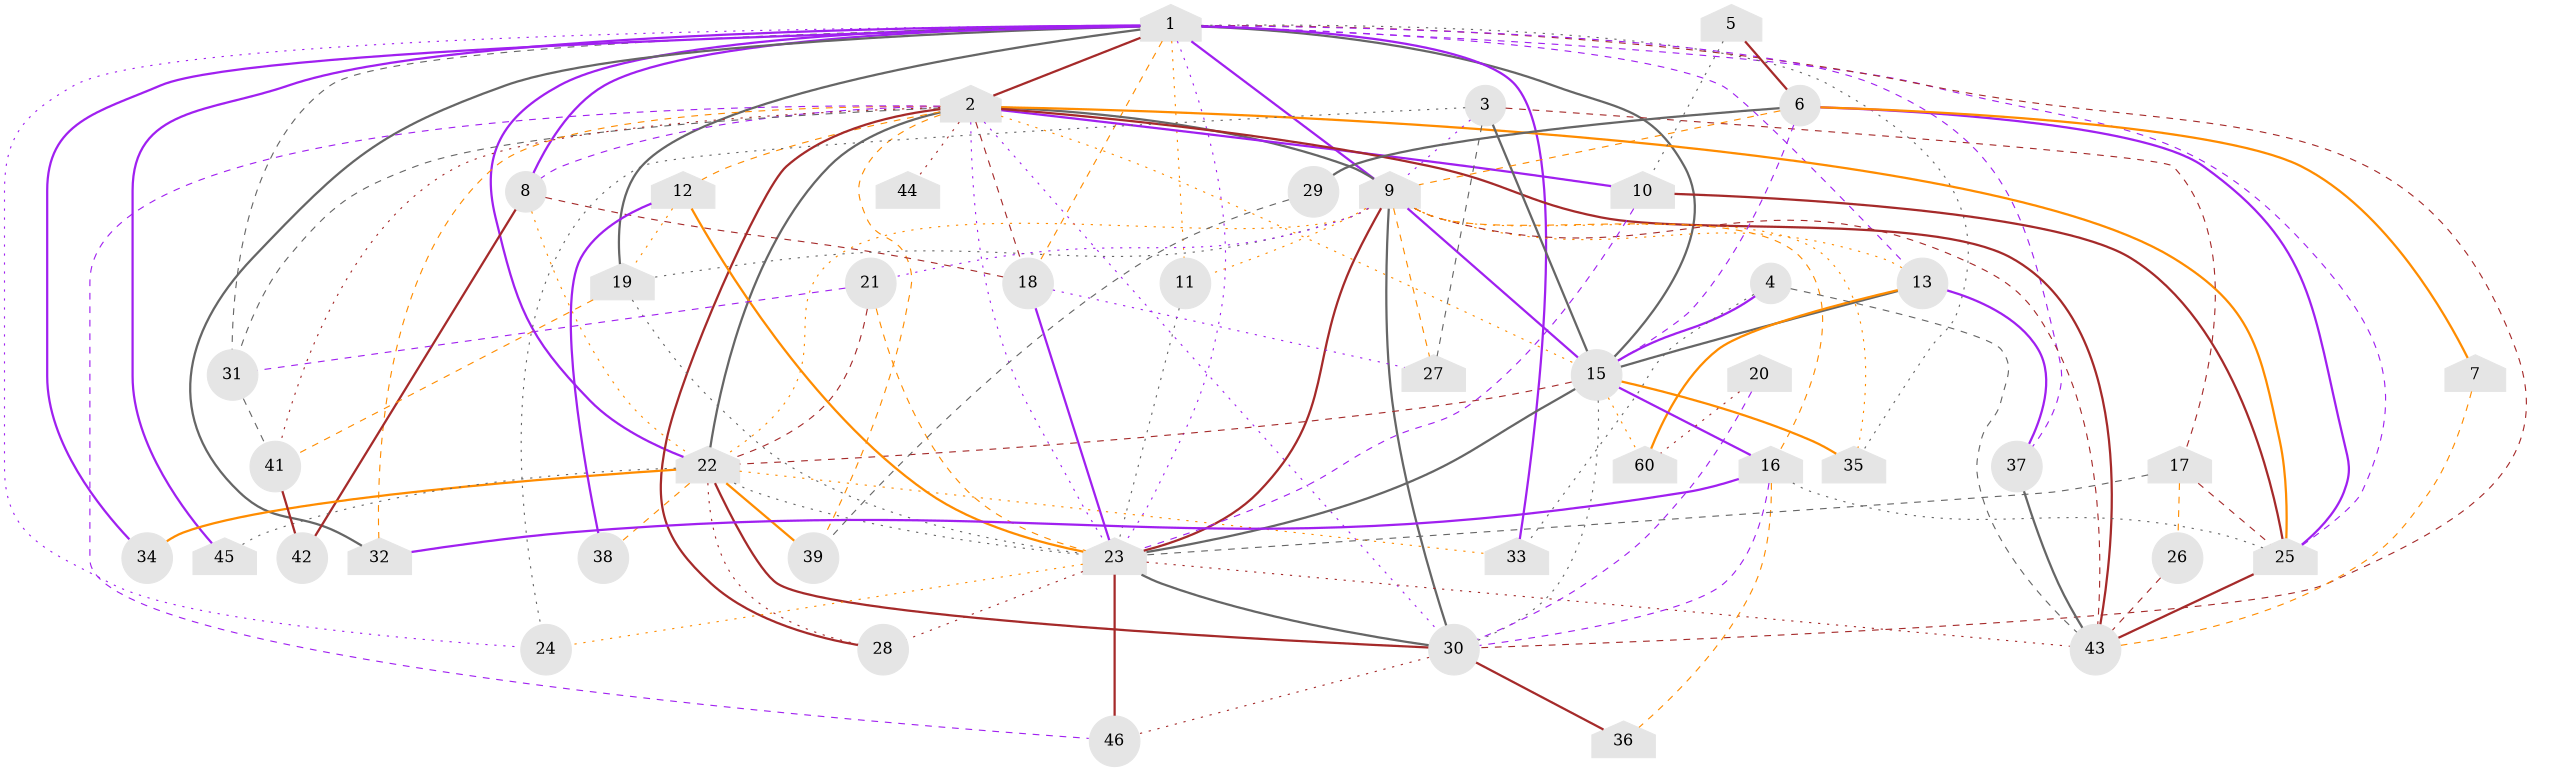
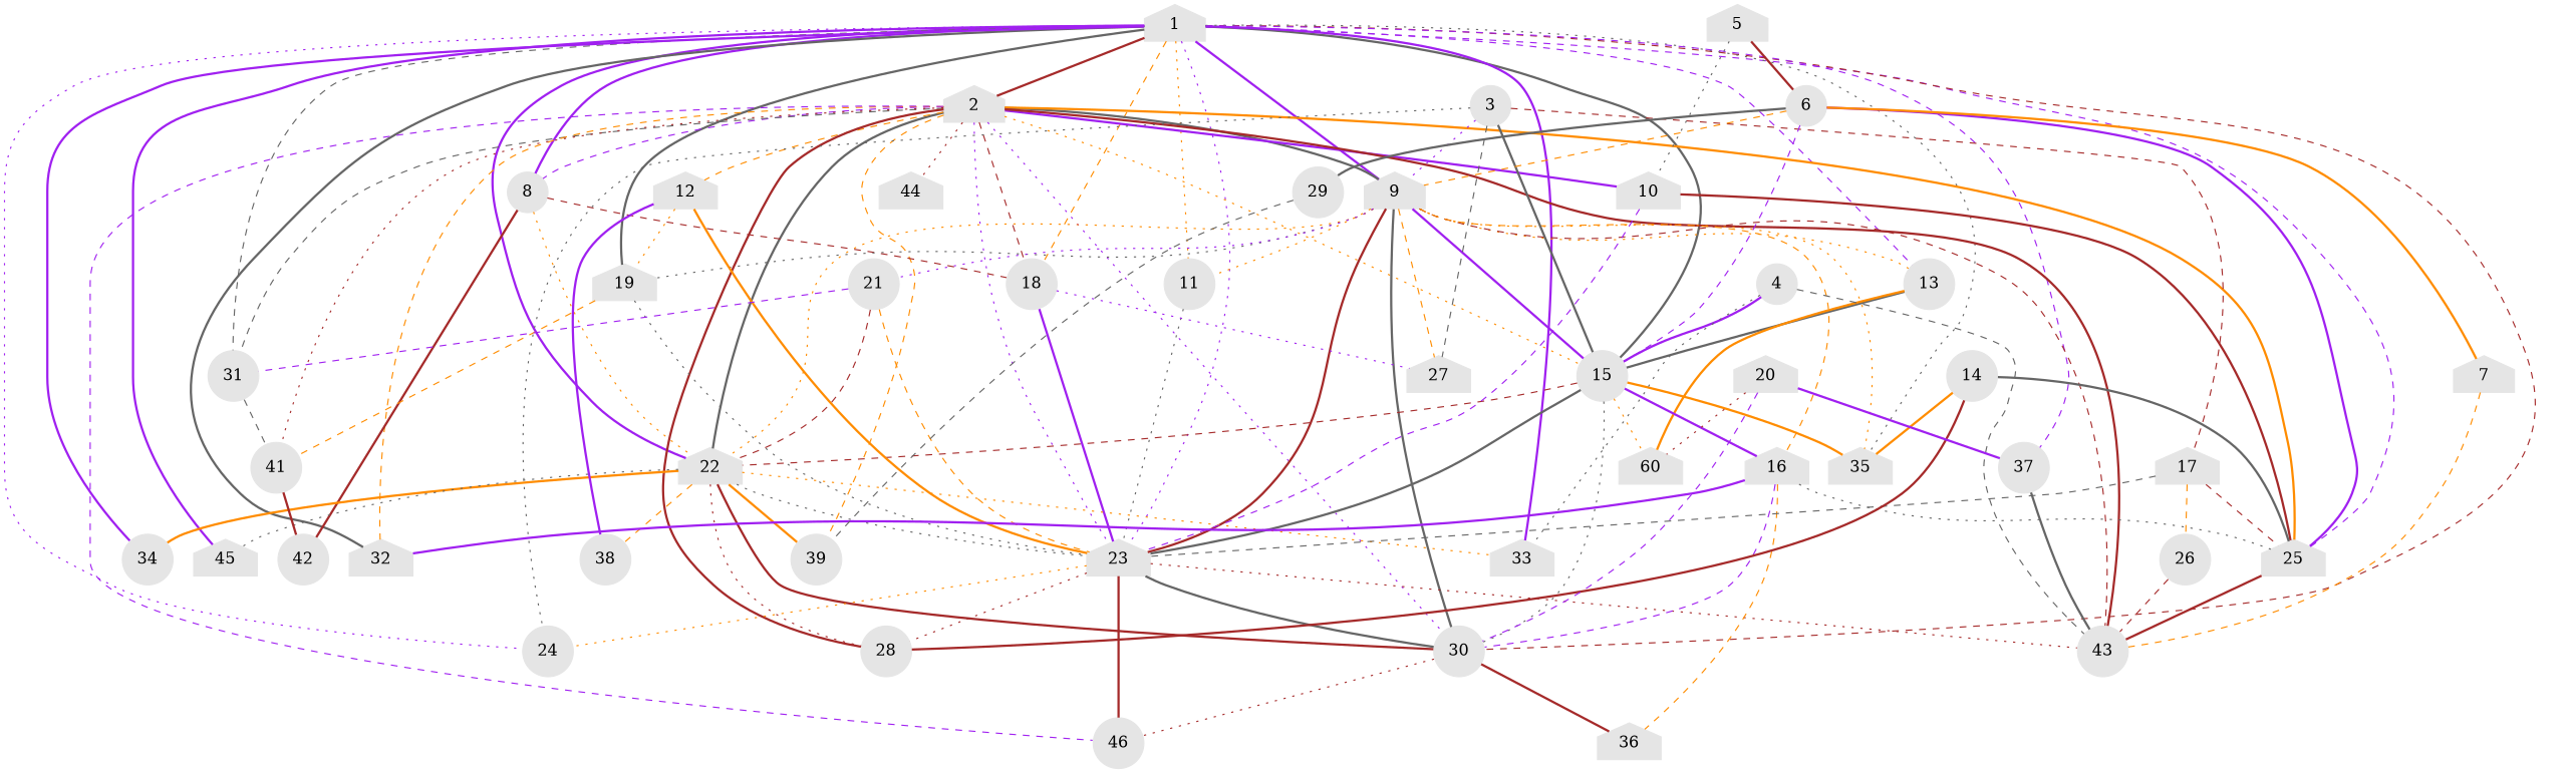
  graph {
    node [color=gray90 shape=circle style=filled]
    edge [color=purple style=bold weight=1.0]
    1 [shape=house]
    2 [shape=house]
    8
    9 [shape=house]
    11
    13
    15
    18
    19 [shape=house]
    22 [shape=house]
    23 [shape=house]
    24
    25 [shape=house]
    30
    31
    32 [shape=house]
    33 [shape=house]
    34
    35 [shape=house]
    37
    45 [shape=house]
    10 [shape=house]
    12 [shape=house]
    28
    39
    41
    43
    44 [shape=house]
    46
    42
    27 [shape=house]
    21
    16 [shape=house]
    n34 [label=60 shape=house]
    38
    36 [shape=house]
    3
    17 [shape=house]
    26
    4
    5 [shape=house]
    6
    7 [shape=house]
    29
+   14
    20 [shape=house]
    1 -- 2 [color=brown weight=4.0]
    1 -- 8
    1 -- 9 [weight=2.0]
    1 -- 11 [color=darkorange style=dotted weight=2.0]
    1 -- 13 [style=dashed]
    1 -- 15 [color=gray40 weight=3.0]
    1 -- 18 [color=darkorange style=dashed weight=2.0]
    1 -- 19 [color=gray40]
    1 -- 22 [weight=4.0]
    1 -- 23 [style=dotted weight=4.0]
    1 -- 24 [style=dotted]
    1 -- 25 [style=dashed weight=2.0]
    1 -- 30 [color=brown style=dashed weight=2.0]
    1 -- 31 [color=gray40 style=dashed]
    1 -- 32 [color=gray40]
    1 -- 33
    1 -- 34
    1 -- 35 [color=gray40 style=dotted]
    1 -- 37 [style=dashed]
    1 -- 45
    2 -- 8 [style=dashed]
    2 -- 9 [color=gray40 weight=2.0]
    2 -- 15 [color=darkorange style=dotted weight=2.0]
    2 -- 18 [color=brown style=dashed]
    2 -- 22 [color=gray40 weight=2.0]
    2 -- 23 [style=dotted weight=4.0]
    2 -- 25 [color=darkorange]
    2 -- 30 [style=dotted weight=2.0]
    2 -- 31 [color=gray40 style=dashed]
    2 -- 32 [color=darkorange style=dashed]
    2 -- 10
    2 -- 12 [color=darkorange style=dashed weight=2.0]
    2 -- 28 [color=brown]
    2 -- 39 [color=darkorange style=dashed]
    2 -- 41 [color=brown style=dotted]
    2 -- 43 [color=brown]
    2 -- 44 [color=brown style=dotted]
    2 -- 46 [style=dashed]
    8 -- 18 [color=brown style=dashed]
    8 -- 22 [color=darkorange style=dotted]
    8 -- 42 [color=brown]
    9 -- 11 [color=darkorange style=dotted]
    9 -- 13 [color=darkorange style=dotted]
    9 -- 15
    9 -- 19 [color=gray40 style=dotted]
    9 -- 22 [color=darkorange style=dotted weight=2.0]
    9 -- 23 [color=brown weight=3.0]
    9 -- 30 [color=gray40 weight=2.0]
    9 -- 35 [color=darkorange style=dotted]
    9 -- 43 [color=brown style=dashed]
    9 -- 27 [color=darkorange style=dashed]
    9 -- 21 [style=dotted]
    9 -- 16 [color=darkorange style=dashed]
    11 -- 23 [color=gray40 style=dotted]
    13 -- 15 [color=gray40]
    13 -- n34 [color=darkorange]
    15 -- 22 [color=brown style=dashed]
    15 -- 23 [color=gray40 weight=2.0]
    15 -- 30 [color=gray40 style=dotted weight=2.0]
    15 -- 35 [color=darkorange]
    15 -- 16
    15 -- n34 [color=darkorange style=dotted weight=2.0]
    18 -- 23
    18 -- 27 [style=dotted]
    19 -- 23 [color=gray40 style=dotted]
    19 -- 41 [color=darkorange style=dashed]
    22 -- 23 [color=gray40 style=dotted weight=2.0]
    22 -- 30 [color=brown]
    22 -- 33 [color=darkorange style=dotted]
    22 -- 34 [color=darkorange]
    22 -- 45 [color=gray40 style=dotted]
    22 -- 28 [color=brown style=dotted]
    22 -- 39 [color=darkorange]
    22 -- 38 [color=darkorange style=dashed weight=2.0]
    23 -- 24 [color=darkorange style=dotted]
    23 -- 30 [color=gray40 weight=2.0]
    23 -- 28 [color=brown style=dotted]
    23 -- 43 [color=brown style=dotted]
    23 -- 46 [color=brown]
    25 -- 43 [color=brown]
    30 -- 46 [color=brown style=dotted]
    30 -- 36 [color=brown]
    31 -- 41 [color=gray40 style=dashed]
    37 -- 43 [color=gray40]
    10 -- 23 [style=dashed]
    10 -- 25 [color=brown]
    12 -- 19 [color=darkorange style=dotted]
    12 -- 23 [color=darkorange]
    12 -- 38
    41 -- 42 [color=brown]
    21 -- 22 [color=brown style=dashed]
    21 -- 23 [color=darkorange style=dashed]
    21 -- 31 [style=dashed]
    16 -- 25 [color=gray40 style=dotted]
    16 -- 30 [style=dashed]
    16 -- 32
    16 -- 36 [color=darkorange style=dashed]
    3 -- 9 [style=dotted]
    3 -- 15 [color=gray40]
    3 -- 24 [color=gray40 style=dotted]
    3 -- 27 [color=gray40 style=dashed]
    3 -- 17 [color=brown style=dashed]
    17 -- 23 [color=gray40 style=dashed]
    17 -- 25 [color=brown style=dashed]
    17 -- 26 [color=darkorange style=dashed]
    26 -- 43 [color=brown style=dashed]
    4 -- 15
    4 -- 33 [color=gray40 style=dotted]
    4 -- 43 [color=gray40 style=dashed]
    5 -- 10 [color=gray40 style=dotted]
    5 -- 6 [color=brown]
    6 -- 9 [color=darkorange style=dashed]
    6 -- 15 [style=dashed]
    6 -- 25
    6 -- 7 [color=darkorange]
    6 -- 29 [color=gray40]
    7 -- 43 [color=darkorange style=dashed]
    29 -- 39 [color=gray40 style=dashed]
+   14 -- 25 [color=gray40]
+   14 -- 35 [color=darkorange]
+   14 -- 28 [color=brown]
    20 -- 30 [style=dashed]
-   13 -- 37
+   20 -- 37
    20 -- n34 [color=brown style=dotted]
  }
